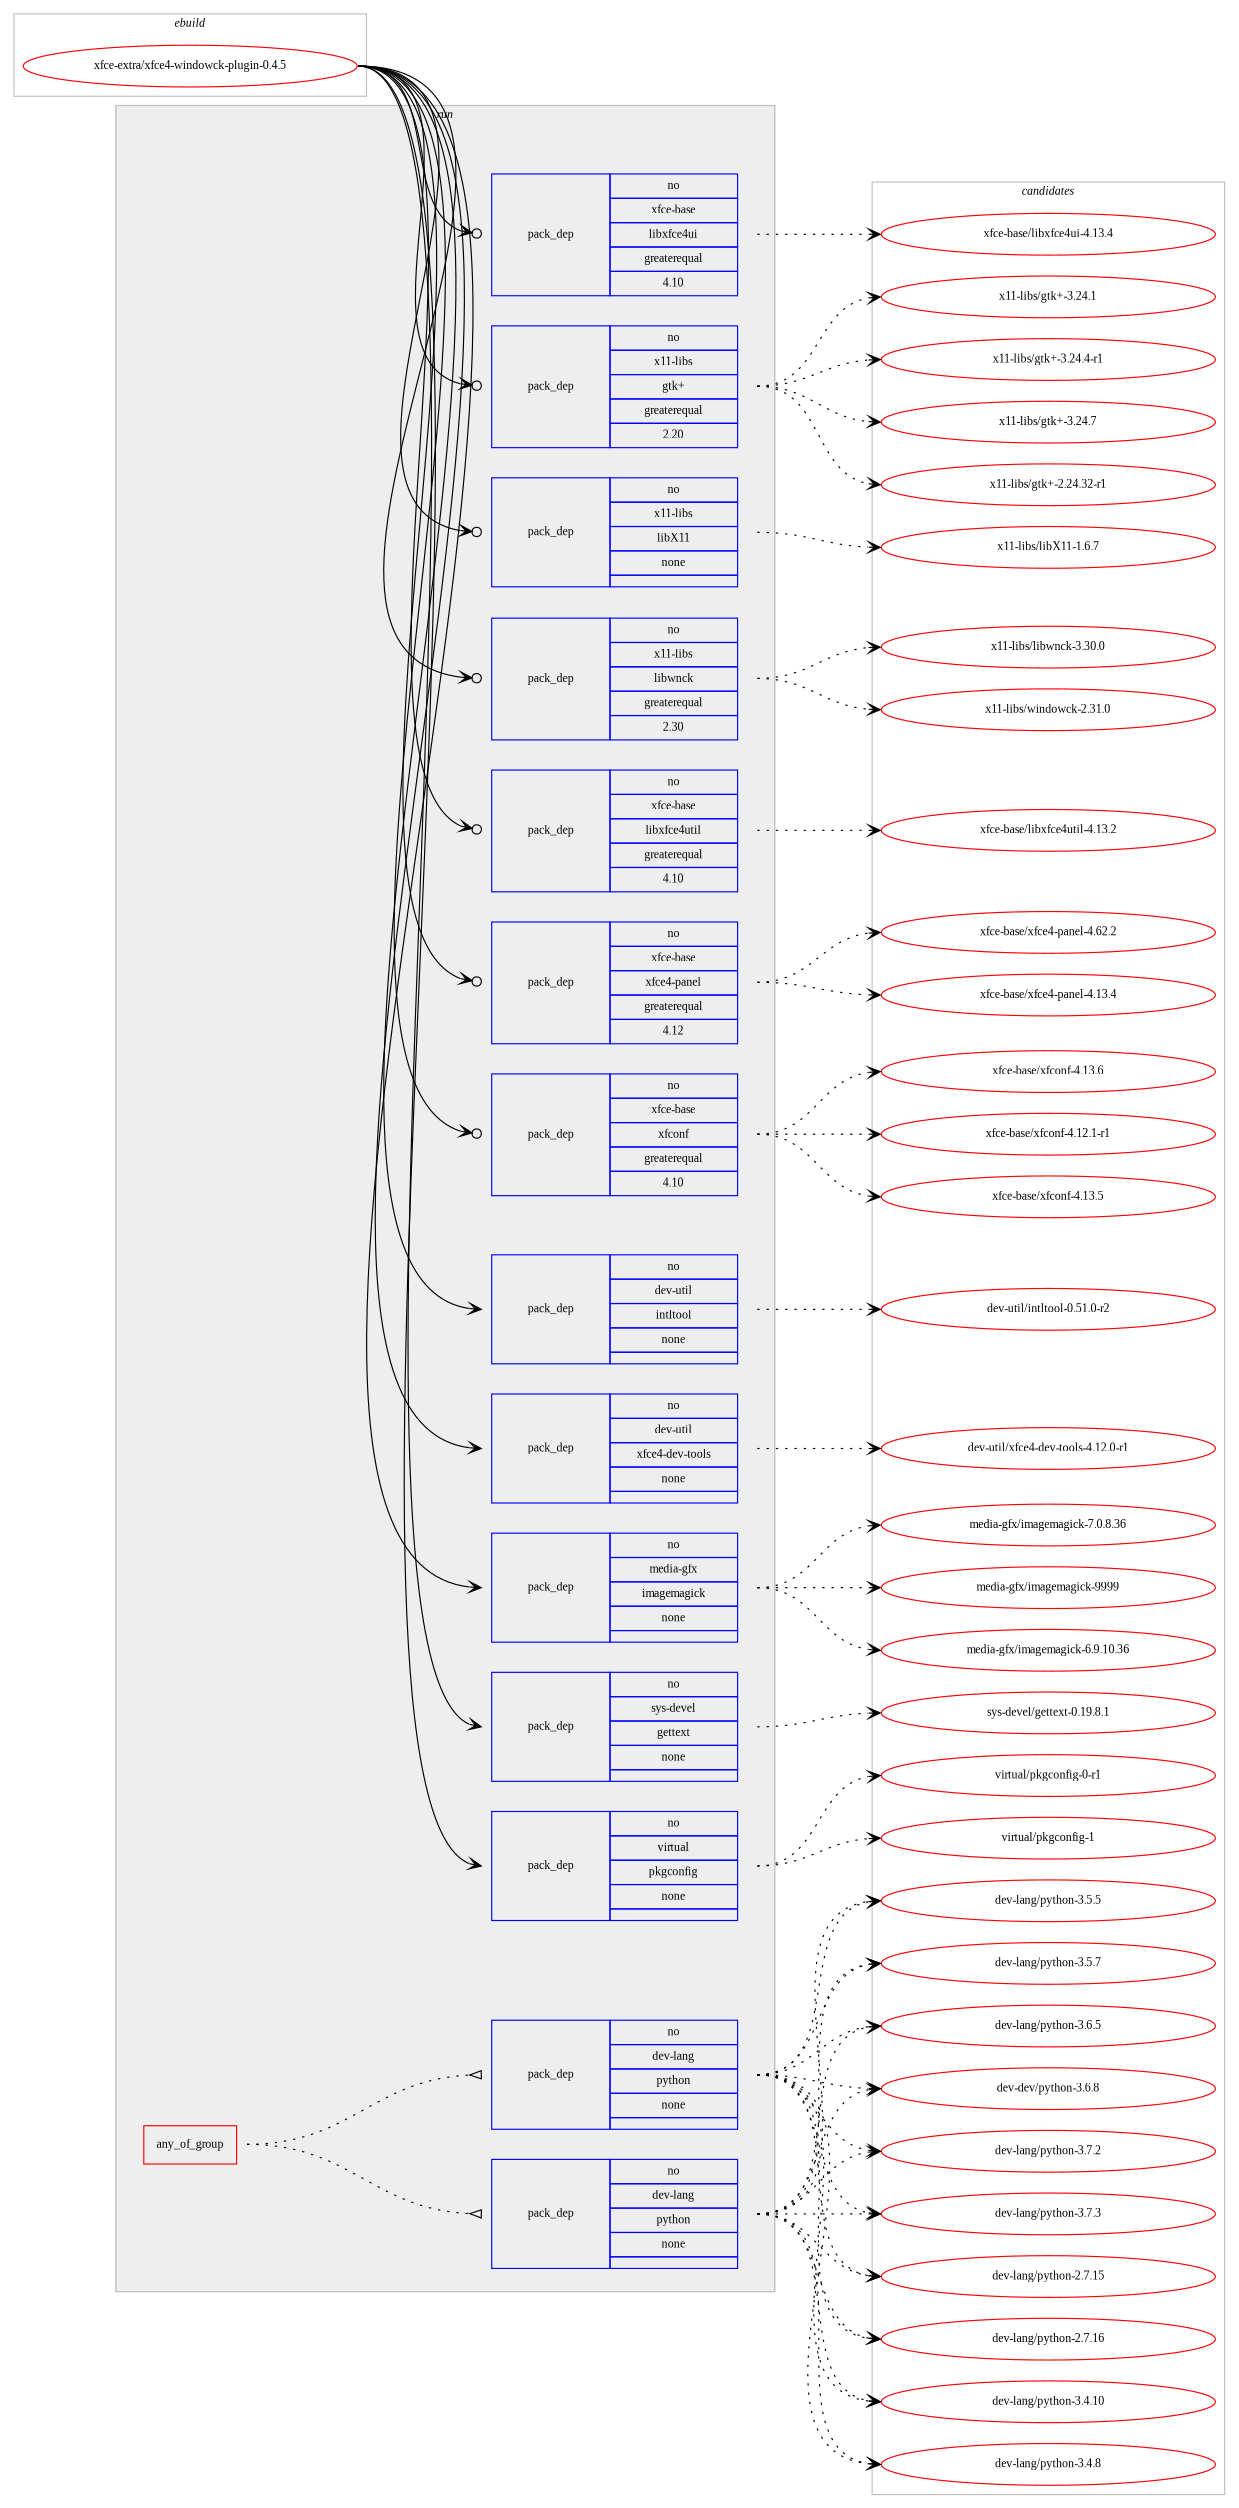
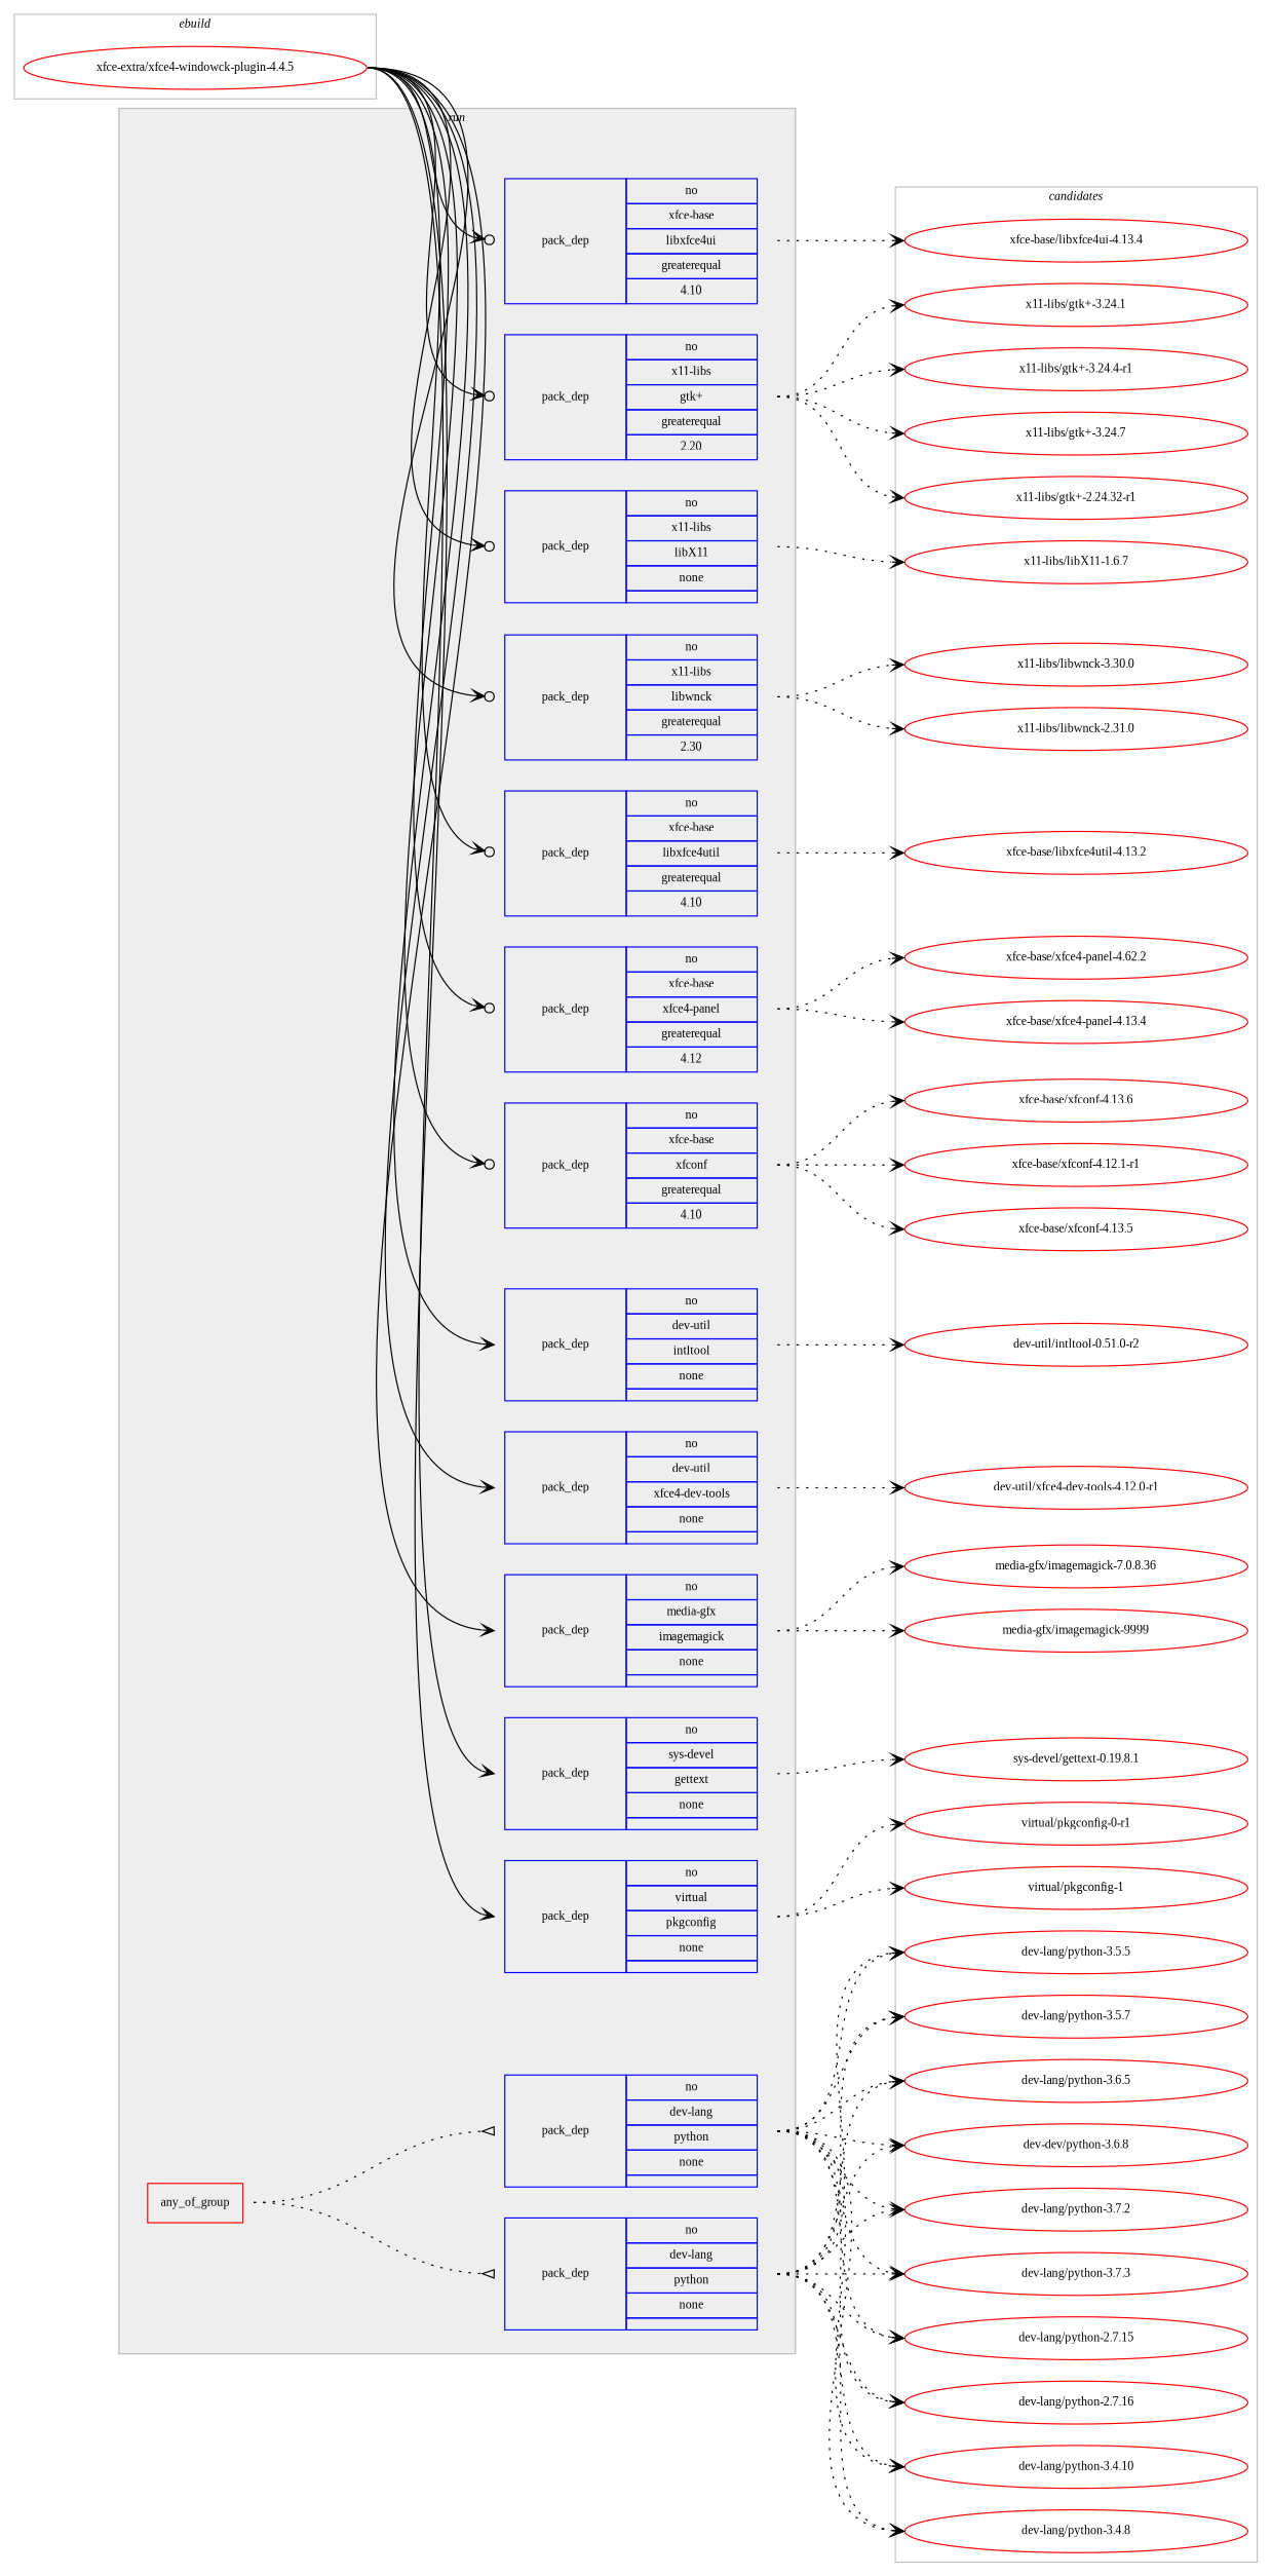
  digraph {
    compound=true
    concentrate=true
    fontname="Liberation Serif"
    fontsize=10
    newrank=true
    rankdir=LR
    ranksep=1.5
    node [color=red fontname="Liberation Serif" fontsize=10]
    edge [arrowhead=vee fontname="Liberation Serif" headport=w style=dotted tailport=e weight=100]
-   n1 [label="xfce-extra/xfce4-windowck-plugin-0.4.5" width=4]
+   n1 [label="xfce-extra/xfce4-windowck-plugin-4.4.5" width=4]
    n2 [color=blue label=<<TABLE BORDER="0" CELLBORDER="1" CELLSPACING="0" CELLPADDING="4" WIDTH="220"><TR><TD ROWSPAN="6" CELLPADDING="30">pack_dep</TD></TR><TR><TD WIDTH="110">no</TD></TR><TR><TD>dev-lang</TD></TR><TR><TD>python</TD></TR><TR><TD>none</TD></TR><TR><TD></TD></TR></TABLE>> shape=none]
    n3 [color=blue label=<<TABLE BORDER="0" CELLBORDER="1" CELLSPACING="0" CELLPADDING="4" WIDTH="220"><TR><TD ROWSPAN="6" CELLPADDING="30">pack_dep</TD></TR><TR><TD WIDTH="110">no</TD></TR><TR><TD>dev-lang</TD></TR><TR><TD>python</TD></TR><TR><TD>none</TD></TR><TR><TD></TD></TR></TABLE>> shape=none]
    n4 [label=<<TABLE BORDER="0" CELLBORDER="1" CELLSPACING="0" CELLPADDING="4"><TR><TD CELLPADDING="10">any_of_group</TD></TR></TABLE>> shape=none]
    n5 [color=blue label=<<TABLE BORDER="0" CELLBORDER="1" CELLSPACING="0" CELLPADDING="4" WIDTH="220"><TR><TD ROWSPAN="6" CELLPADDING="30">pack_dep</TD></TR><TR><TD WIDTH="110">no</TD></TR><TR><TD>dev-util</TD></TR><TR><TD>intltool</TD></TR><TR><TD>none</TD></TR><TR><TD></TD></TR></TABLE>> shape=none]
    n6 [color=blue label=<<TABLE BORDER="0" CELLBORDER="1" CELLSPACING="0" CELLPADDING="4" WIDTH="220"><TR><TD ROWSPAN="6" CELLPADDING="30">pack_dep</TD></TR><TR><TD WIDTH="110">no</TD></TR><TR><TD>dev-util</TD></TR><TR><TD>xfce4-dev-tools</TD></TR><TR><TD>none</TD></TR><TR><TD></TD></TR></TABLE>> shape=none]
    n7 [color=blue label=<<TABLE BORDER="0" CELLBORDER="1" CELLSPACING="0" CELLPADDING="4" WIDTH="220"><TR><TD ROWSPAN="6" CELLPADDING="30">pack_dep</TD></TR><TR><TD WIDTH="110">no</TD></TR><TR><TD>media-gfx</TD></TR><TR><TD>imagemagick</TD></TR><TR><TD>none</TD></TR><TR><TD></TD></TR></TABLE>> shape=none]
    n8 [color=blue label=<<TABLE BORDER="0" CELLBORDER="1" CELLSPACING="0" CELLPADDING="4" WIDTH="220"><TR><TD ROWSPAN="6" CELLPADDING="30">pack_dep</TD></TR><TR><TD WIDTH="110">no</TD></TR><TR><TD>sys-devel</TD></TR><TR><TD>gettext</TD></TR><TR><TD>none</TD></TR><TR><TD></TD></TR></TABLE>> shape=none]
    n9 [color=blue label=<<TABLE BORDER="0" CELLBORDER="1" CELLSPACING="0" CELLPADDING="4" WIDTH="220"><TR><TD ROWSPAN="6" CELLPADDING="30">pack_dep</TD></TR><TR><TD WIDTH="110">no</TD></TR><TR><TD>virtual</TD></TR><TR><TD>pkgconfig</TD></TR><TR><TD>none</TD></TR><TR><TD></TD></TR></TABLE>> shape=none]
    n10 [color=blue label=<<TABLE BORDER="0" CELLBORDER="1" CELLSPACING="0" CELLPADDING="4" WIDTH="220"><TR><TD ROWSPAN="6" CELLPADDING="30">pack_dep</TD></TR><TR><TD WIDTH="110">no</TD></TR><TR><TD>xfce-base</TD></TR><TR><TD>libxfce4ui</TD></TR><TR><TD>greaterequal</TD></TR><TR><TD>4.10</TD></TR></TABLE>> shape=none]
    n11 [color=blue label=<<TABLE BORDER="0" CELLBORDER="1" CELLSPACING="0" CELLPADDING="4" WIDTH="220"><TR><TD ROWSPAN="6" CELLPADDING="30">pack_dep</TD></TR><TR><TD WIDTH="110">no</TD></TR><TR><TD>x11-libs</TD></TR><TR><TD>gtk+</TD></TR><TR><TD>greaterequal</TD></TR><TR><TD>2.20</TD></TR></TABLE>> shape=none]
    n12 [color=blue label=<<TABLE BORDER="0" CELLBORDER="1" CELLSPACING="0" CELLPADDING="4" WIDTH="220"><TR><TD ROWSPAN="6" CELLPADDING="30">pack_dep</TD></TR><TR><TD WIDTH="110">no</TD></TR><TR><TD>x11-libs</TD></TR><TR><TD>libX11</TD></TR><TR><TD>none</TD></TR><TR><TD></TD></TR></TABLE>> shape=none]
    n13 [color=blue label=<<TABLE BORDER="0" CELLBORDER="1" CELLSPACING="0" CELLPADDING="4" WIDTH="220"><TR><TD ROWSPAN="6" CELLPADDING="30">pack_dep</TD></TR><TR><TD WIDTH="110">no</TD></TR><TR><TD>x11-libs</TD></TR><TR><TD>libwnck</TD></TR><TR><TD>greaterequal</TD></TR><TR><TD>2.30</TD></TR></TABLE>> shape=none]
    n14 [color=blue label=<<TABLE BORDER="0" CELLBORDER="1" CELLSPACING="0" CELLPADDING="4" WIDTH="220"><TR><TD ROWSPAN="6" CELLPADDING="30">pack_dep</TD></TR><TR><TD WIDTH="110">no</TD></TR><TR><TD>xfce-base</TD></TR><TR><TD>libxfce4util</TD></TR><TR><TD>greaterequal</TD></TR><TR><TD>4.10</TD></TR></TABLE>> shape=none]
    n15 [color=blue label=<<TABLE BORDER="0" CELLBORDER="1" CELLSPACING="0" CELLPADDING="4" WIDTH="220"><TR><TD ROWSPAN="6" CELLPADDING="30">pack_dep</TD></TR><TR><TD WIDTH="110">no</TD></TR><TR><TD>xfce-base</TD></TR><TR><TD>xfce4-panel</TD></TR><TR><TD>greaterequal</TD></TR><TR><TD>4.12</TD></TR></TABLE>> shape=none]
    n16 [color=blue label=<<TABLE BORDER="0" CELLBORDER="1" CELLSPACING="0" CELLPADDING="4" WIDTH="220"><TR><TD ROWSPAN="6" CELLPADDING="30">pack_dep</TD></TR><TR><TD WIDTH="110">no</TD></TR><TR><TD>xfce-base</TD></TR><TR><TD>xfconf</TD></TR><TR><TD>greaterequal</TD></TR><TR><TD>4.10</TD></TR></TABLE>> shape=none]
    n17 [label="dev-lang/python-2.7.15" width=4]
    n18 [label="dev-lang/python-2.7.16" width=4]
    n19 [label="dev-lang/python-3.4.10" width=4]
    n20 [label="dev-lang/python-3.4.8" width=4]
    n21 [label="dev-lang/python-3.5.5" width=4]
    n22 [label="dev-lang/python-3.5.7" width=4]
    n23 [label="dev-lang/python-3.6.5" width=4]
    n24 [label="dev-dev/python-3.6.8" width=4]
    n25 [label="dev-lang/python-3.7.2" width=4]
    n26 [label="dev-lang/python-3.7.3" width=4]
    n27 [label="dev-util/intltool-0.51.0-r2" width=4]
    n28 [label="dev-util/xfce4-dev-tools-4.12.0-r1" width=4]
-   n29 [label="media-gfx/imagemagick-6.9.10.36" width=4]
    n30 [label="media-gfx/imagemagick-7.0.8.36" width=4]
    n31 [label="media-gfx/imagemagick-9999" width=4]
    n32 [label="sys-devel/gettext-0.19.8.1" width=4]
    n33 [label="virtual/pkgconfig-0-r1" width=4]
    n34 [label="virtual/pkgconfig-1" width=4]
    n35 [label="x11-libs/gtk+-2.24.32-r1" width=4]
    n36 [label="x11-libs/gtk+-3.24.1" width=4]
    n37 [label="x11-libs/gtk+-3.24.4-r1" width=4]
    n38 [label="x11-libs/gtk+-3.24.7" width=4]
    n39 [label="x11-libs/libX11-1.6.7" width=4]
-   n40 [label="x11-libs/windowck-2.31.0" width=4]
+   n40 [label="x11-libs/libwnck-2.31.0" width=4]
    n41 [label="x11-libs/libwnck-3.30.0" width=4]
    n42 [label="xfce-base/libxfce4ui-4.13.4" width=4]
    n43 [label="xfce-base/libxfce4util-4.13.2" width=4]
    n44 [label="xfce-base/xfce4-panel-4.62.2" width=4]
    n45 [label="xfce-base/xfce4-panel-4.13.4" width=4]
    n46 [label="xfce-base/xfconf-4.12.1-r1" width=4]
    n47 [label="xfce-base/xfconf-4.13.5" width=4]
    n48 [label="xfce-base/xfconf-4.13.6" width=4]
    subgraph cluster_1 {
      color=gray
      label=<<i>ebuild</i>>
      rank=same
      n1
    }
    subgraph cluster_2 {
      color=gray
      label=<<i>dependencies</i>>
      subgraph cluster_3 {
        color=gray
        fillcolor="#eeeeee"
        label=<<i>compile</i>>
        style=filled
        subgraph sub_4 {
          color=gray
          fillcolor="#eeeeee"
          label=<<i>compile</i>>
          style=filled
          n4
          subgraph sub_5 {
            color=gray
            fillcolor="#eeeeee"
            label=<<i>compile</i>>
            style=filled
            n2
          }
          subgraph sub_6 {
            color=gray
            fillcolor="#eeeeee"
            label=<<i>compile</i>>
            style=filled
            n3
          }
        }
        subgraph sub_7 {
          color=gray
          fillcolor="#eeeeee"
          label=<<i>compile</i>>
          style=filled
          n5
        }
        subgraph sub_8 {
          color=gray
          fillcolor="#eeeeee"
          label=<<i>compile</i>>
          style=filled
          n6
        }
        subgraph sub_9 {
          color=gray
          fillcolor="#eeeeee"
          label=<<i>compile</i>>
          style=filled
          n7
        }
        subgraph sub_10 {
          color=gray
          fillcolor="#eeeeee"
          label=<<i>compile</i>>
          style=filled
          n8
        }
        subgraph sub_11 {
          color=gray
          fillcolor="#eeeeee"
          label=<<i>compile</i>>
          style=filled
          n9
        }
      }
      subgraph cluster_12 {
        color=gray
        fillcolor="#eeeeee"
        label=<<i>compile and run</i>>
        style=filled
        subgraph sub_13 {
          color=gray
          fillcolor="#eeeeee"
          label=<<i>compile and run</i>>
          style=filled
          n10
        }
        subgraph sub_14 {
          color=gray
          fillcolor="#eeeeee"
          label=<<i>compile and run</i>>
          style=filled
          n11
        }
        subgraph sub_15 {
          color=gray
          fillcolor="#eeeeee"
          label=<<i>compile and run</i>>
          style=filled
          n12
        }
        subgraph sub_16 {
          color=gray
          fillcolor="#eeeeee"
          label=<<i>compile and run</i>>
          style=filled
          n13
        }
        subgraph sub_17 {
          color=gray
          fillcolor="#eeeeee"
          label=<<i>compile and run</i>>
          style=filled
          n14
        }
        subgraph sub_18 {
          color=gray
          fillcolor="#eeeeee"
          label=<<i>compile and run</i>>
          style=filled
          n15
        }
        subgraph sub_19 {
          color=gray
          fillcolor="#eeeeee"
          label=<<i>compile and run</i>>
          style=filled
          n16
        }
      }
      subgraph cluster_20 {
        color=gray
        fillcolor="#eeeeee"
        label=<<i>run</i>>
        style=filled
      }
    }
    subgraph cluster_21 {
      color=gray
      label=<<i>candidates</i>>
      rank=same
      subgraph sub_22 {
        color=black
        label=<<i>candidates</i>>
        nodesep=1
        rank=same
        n17
        n18
        n19
        n20
        n21
        n22
        n23
        n24
        n25
        n26
      }
      subgraph sub_23 {
        color=black
        label=<<i>candidates</i>>
        nodesep=1
        rank=same
        n17
        n18
        n19
        n20
        n21
        n22
        n23
        n24
        n25
        n26
      }
      subgraph sub_24 {
        color=black
        label=<<i>candidates</i>>
        nodesep=1
        rank=same
        n27
      }
      subgraph sub_25 {
        color=black
        label=<<i>candidates</i>>
        nodesep=1
        rank=same
        n28
      }
      subgraph sub_26 {
        color=black
        label=<<i>candidates</i>>
        nodesep=1
        rank=same
-       n29
        n30
        n31
      }
      subgraph sub_27 {
        color=black
        label=<<i>candidates</i>>
        nodesep=1
        rank=same
        n32
      }
      subgraph sub_28 {
        color=black
        label=<<i>candidates</i>>
        nodesep=1
        rank=same
        n33
        n34
      }
      subgraph sub_29 {
        color=black
        label=<<i>candidates</i>>
        nodesep=1
        rank=same
        n35
        n36
        n37
        n38
      }
      subgraph sub_30 {
        color=black
        label=<<i>candidates</i>>
        nodesep=1
        rank=same
        n39
      }
      subgraph sub_31 {
        color=black
        label=<<i>candidates</i>>
        nodesep=1
        rank=same
        n40
        n41
      }
      subgraph sub_32 {
        color=black
        label=<<i>candidates</i>>
        nodesep=1
        rank=same
        n42
      }
      subgraph sub_33 {
        color=black
        label=<<i>candidates</i>>
        nodesep=1
        rank=same
        n43
      }
      subgraph sub_34 {
        color=black
        label=<<i>candidates</i>>
        nodesep=1
        rank=same
        n44
        n45
      }
      subgraph sub_35 {
        color=black
        label=<<i>candidates</i>>
        nodesep=1
        rank=same
        n46
        n47
        n48
      }
    }
    n1 -> n5 [style=solid weight=20]
    n1 -> n6 [style=solid weight=20]
    n1 -> n7 [style=solid weight=20]
    n1 -> n8 [style=solid weight=20]
    n1 -> n9 [style=solid weight=20]
    n1 -> n10 [arrowhead=odotvee style=solid weight=20]
    n1 -> n11 [arrowhead=odotvee style=solid weight=20]
    n1 -> n12 [arrowhead=odotvee style=solid weight=20]
    n1 -> n13 [arrowhead=odotvee style=solid weight=20]
    n1 -> n14 [arrowhead=odotvee style=solid weight=20]
    n1 -> n15 [arrowhead=odotvee style=solid weight=20]
    n1 -> n16 [arrowhead=odotvee style=solid weight=20]
    n2 -> n17
    n2 -> n18
    n2 -> n19
    n2 -> n20
    n2 -> n21
    n2 -> n22
    n2 -> n23
    n2 -> n24
    n2 -> n25
    n2 -> n26
    n3 -> n17
    n3 -> n18
    n3 -> n19
    n3 -> n20
    n3 -> n21
    n3 -> n22
    n3 -> n23
    n3 -> n24
    n3 -> n25
    n3 -> n26
    n4 -> n2 [arrowhead=oinv weight=20]
    n4 -> n3 [arrowhead=oinv weight=20]
    n5 -> n27
    n6 -> n28
-   n7 -> n29
    n7 -> n30
    n7 -> n31
    n8 -> n32
    n9 -> n33
    n9 -> n34
    n10 -> n42
    n11 -> n35
    n11 -> n36
    n11 -> n37
    n11 -> n38
    n12 -> n39
    n13 -> n40
    n13 -> n41
    n14 -> n43
    n15 -> n44
    n15 -> n45
    n16 -> n46
    n16 -> n47
    n16 -> n48
  }
